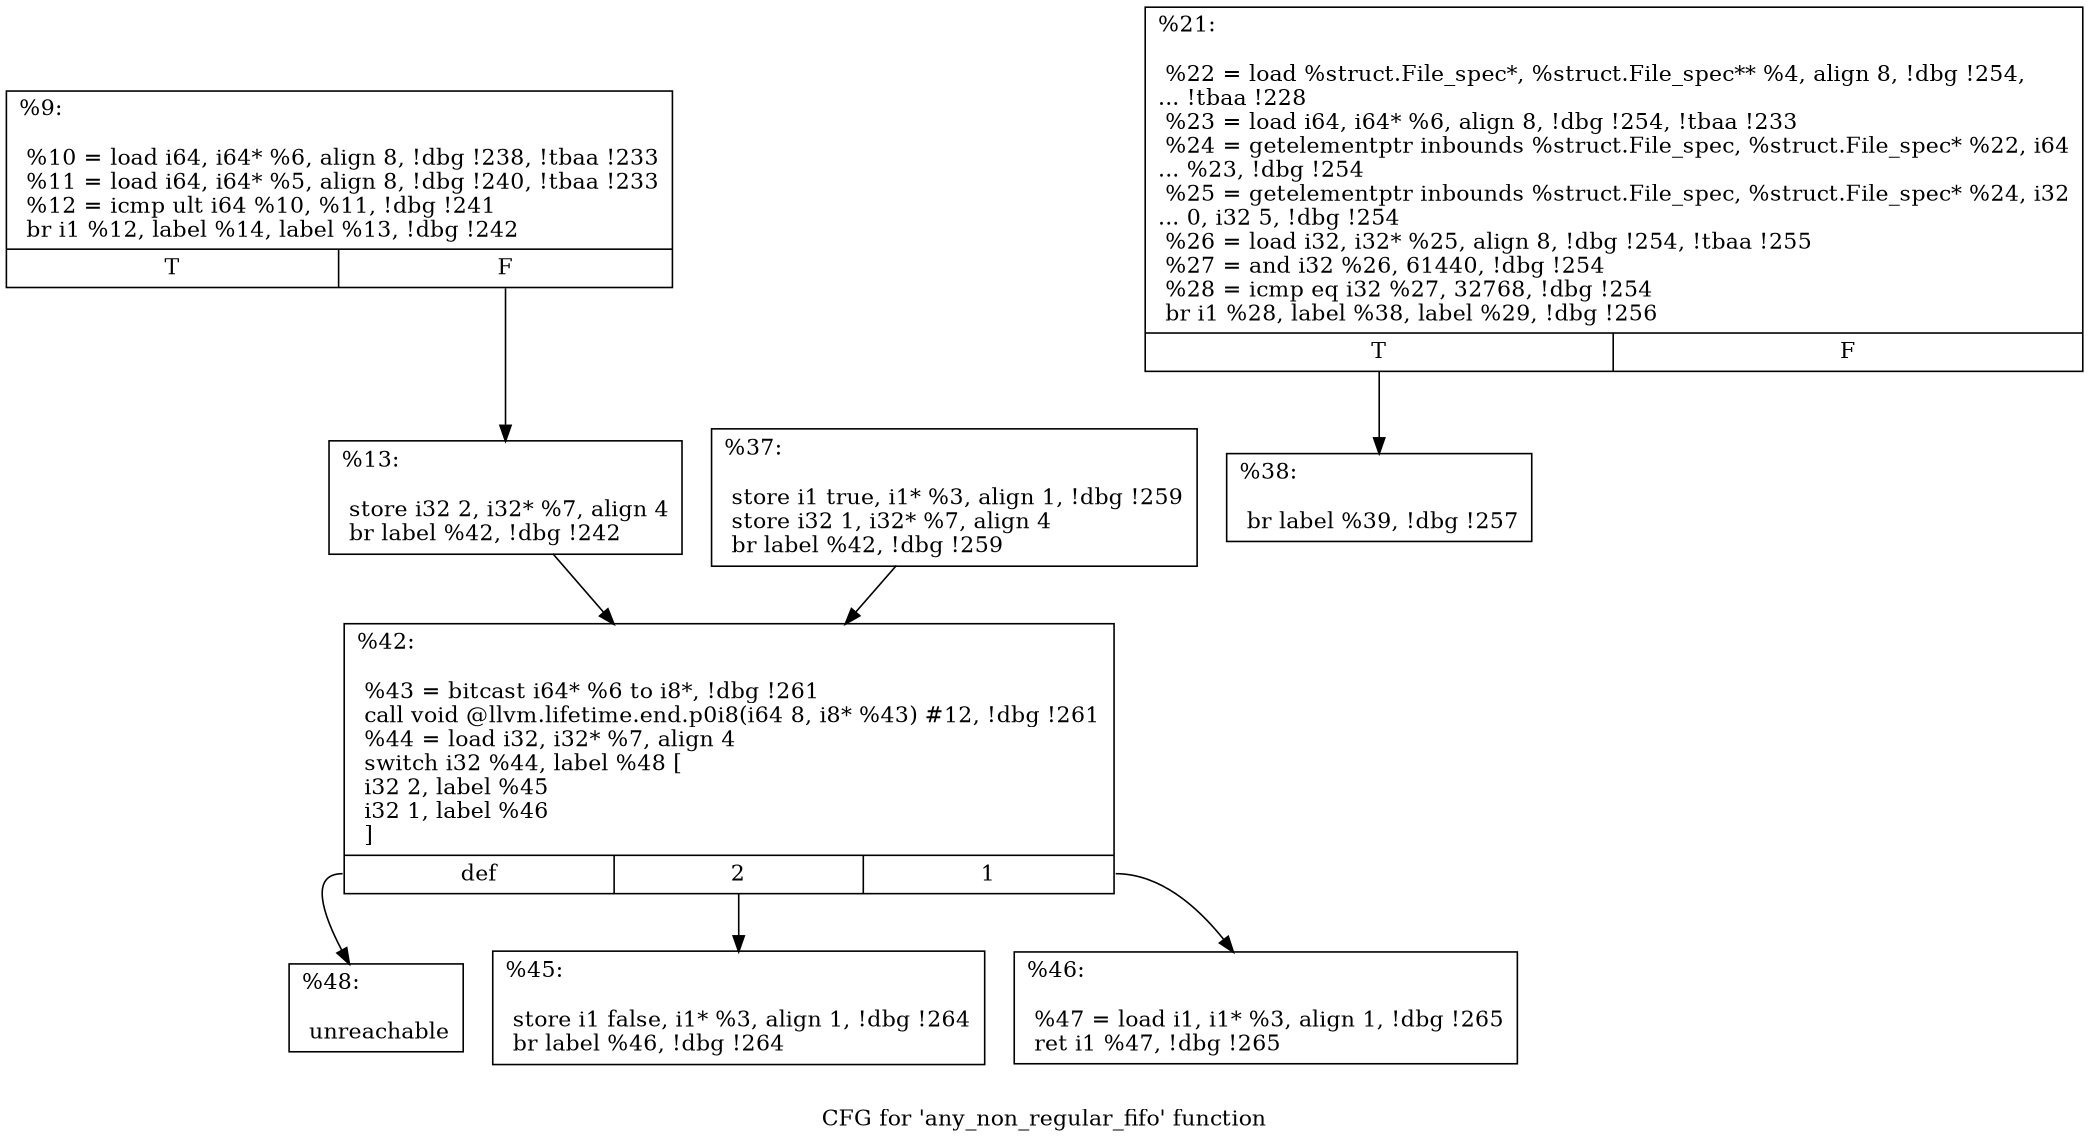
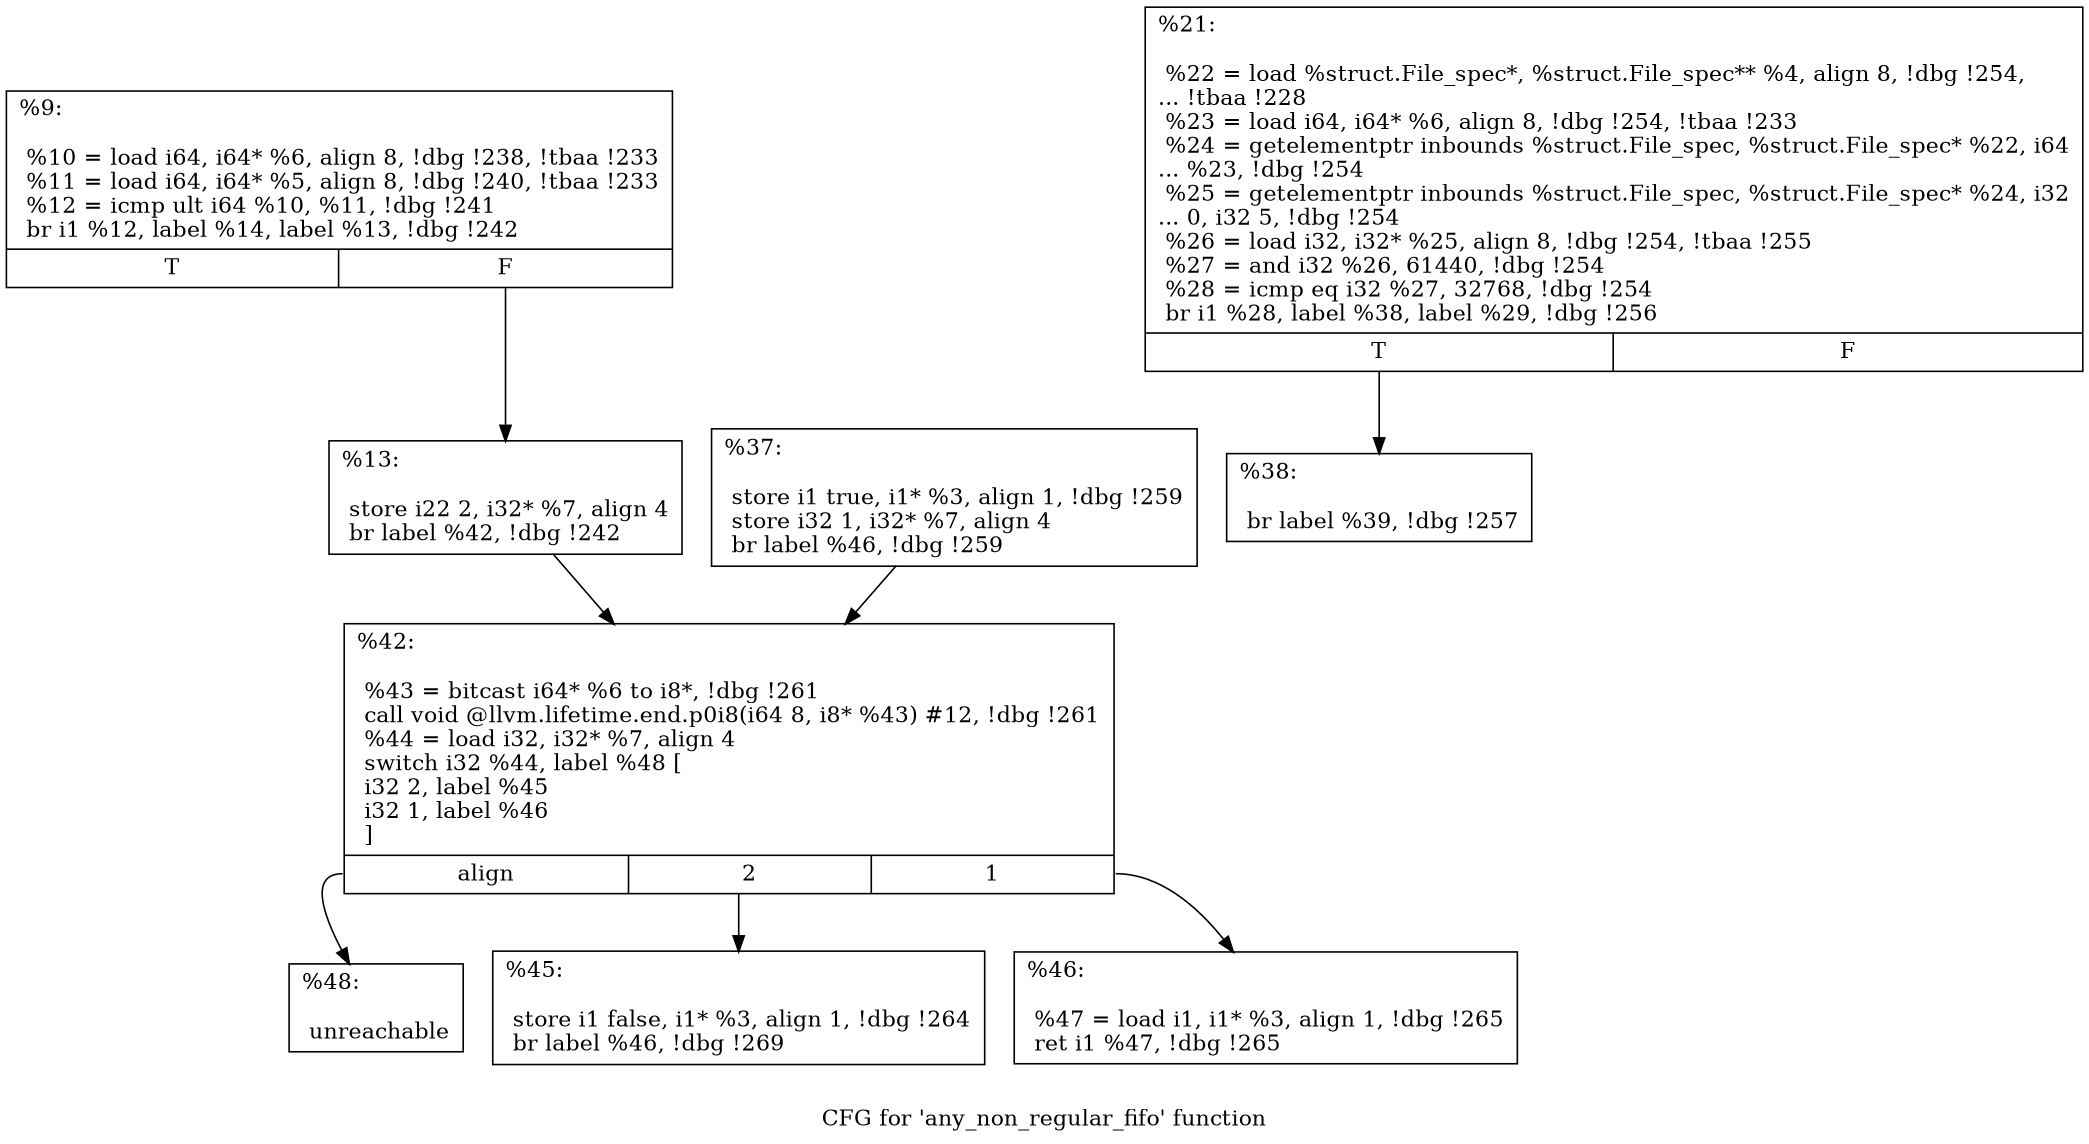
  digraph {
    label="CFG for 'any_non_regular_fifo' function"
    node [shape=record]
    n1 [label="{%9:\l\l  %10 = load i64, i64* %6, align 8, !dbg !238, !tbaa !233\l  %11 = load i64, i64* %5, align 8, !dbg !240, !tbaa !233\l  %12 = icmp ult i64 %10, %11, !dbg !241\l  br i1 %12, label %14, label %13, !dbg !242\l|{<s0>T|<s1>F}}"]
-   n2 [label="{%13:\l\l  store i32 2, i32* %7, align 4\l  br label %42, !dbg !242\l}"]
-   n3 [label="{%42:\l\l  %43 = bitcast i64* %6 to i8*, !dbg !261\l  call void @llvm.lifetime.end.p0i8(i64 8, i8* %43) #12, !dbg !261\l  %44 = load i32, i32* %7, align 4\l  switch i32 %44, label %48 [\l    i32 2, label %45\l    i32 1, label %46\l  ]\l|{<s0>def|<s1>2|<s2>1}}"]
+   n2 [label="{%13:\l\l  store i22 2, i32* %7, align 4\l  br label %42, !dbg !242\l}"]
+   n3 [label="{%42:\l\l  %43 = bitcast i64* %6 to i8*, !dbg !261\l  call void @llvm.lifetime.end.p0i8(i64 8, i8* %43) #12, !dbg !261\l  %44 = load i32, i32* %7, align 4\l  switch i32 %44, label %48 [\l    i32 2, label %45\l    i32 1, label %46\l  ]\l|{<s0>align|<s1>2|<s2>1}}"]
    n4 [label="{%21:\l\l  %22 = load %struct.File_spec*, %struct.File_spec** %4, align 8, !dbg !254,\l... !tbaa !228\l  %23 = load i64, i64* %6, align 8, !dbg !254, !tbaa !233\l  %24 = getelementptr inbounds %struct.File_spec, %struct.File_spec* %22, i64\l... %23, !dbg !254\l  %25 = getelementptr inbounds %struct.File_spec, %struct.File_spec* %24, i32\l... 0, i32 5, !dbg !254\l  %26 = load i32, i32* %25, align 8, !dbg !254, !tbaa !255\l  %27 = and i32 %26, 61440, !dbg !254\l  %28 = icmp eq i32 %27, 32768, !dbg !254\l  br i1 %28, label %38, label %29, !dbg !256\l|{<s0>T|<s1>F}}"]
    n5 [label="{%38:\l\l  br label %39, !dbg !257\l}"]
    n6 [label="{%48:\l\l  unreachable\l}"]
-   n7 [label="{%45:\l\l  store i1 false, i1* %3, align 1, !dbg !264\l  br label %46, !dbg !264\l}"]
+   n7 [label="{%45:\l\l  store i1 false, i1* %3, align 1, !dbg !264\l  br label %46, !dbg !269\l}"]
    n8 [label="{%46:\l\l  %47 = load i1, i1* %3, align 1, !dbg !265\l  ret i1 %47, !dbg !265\l}"]
-   n9 [label="{%37:\l\l  store i1 true, i1* %3, align 1, !dbg !259\l  store i32 1, i32* %7, align 4\l  br label %42, !dbg !259\l}"]
+   n9 [label="{%37:\l\l  store i1 true, i1* %3, align 1, !dbg !259\l  store i32 1, i32* %7, align 4\l  br label %46, !dbg !259\l}"]
    n1 -> n2 [tailport=s1]
    n2 -> n3
    n3 -> n6 [tailport=s0]
    n3 -> n7 [tailport=s1]
    n3 -> n8 [tailport=s2]
    n4 -> n5 [tailport=s0]
    n9 -> n3
  }
